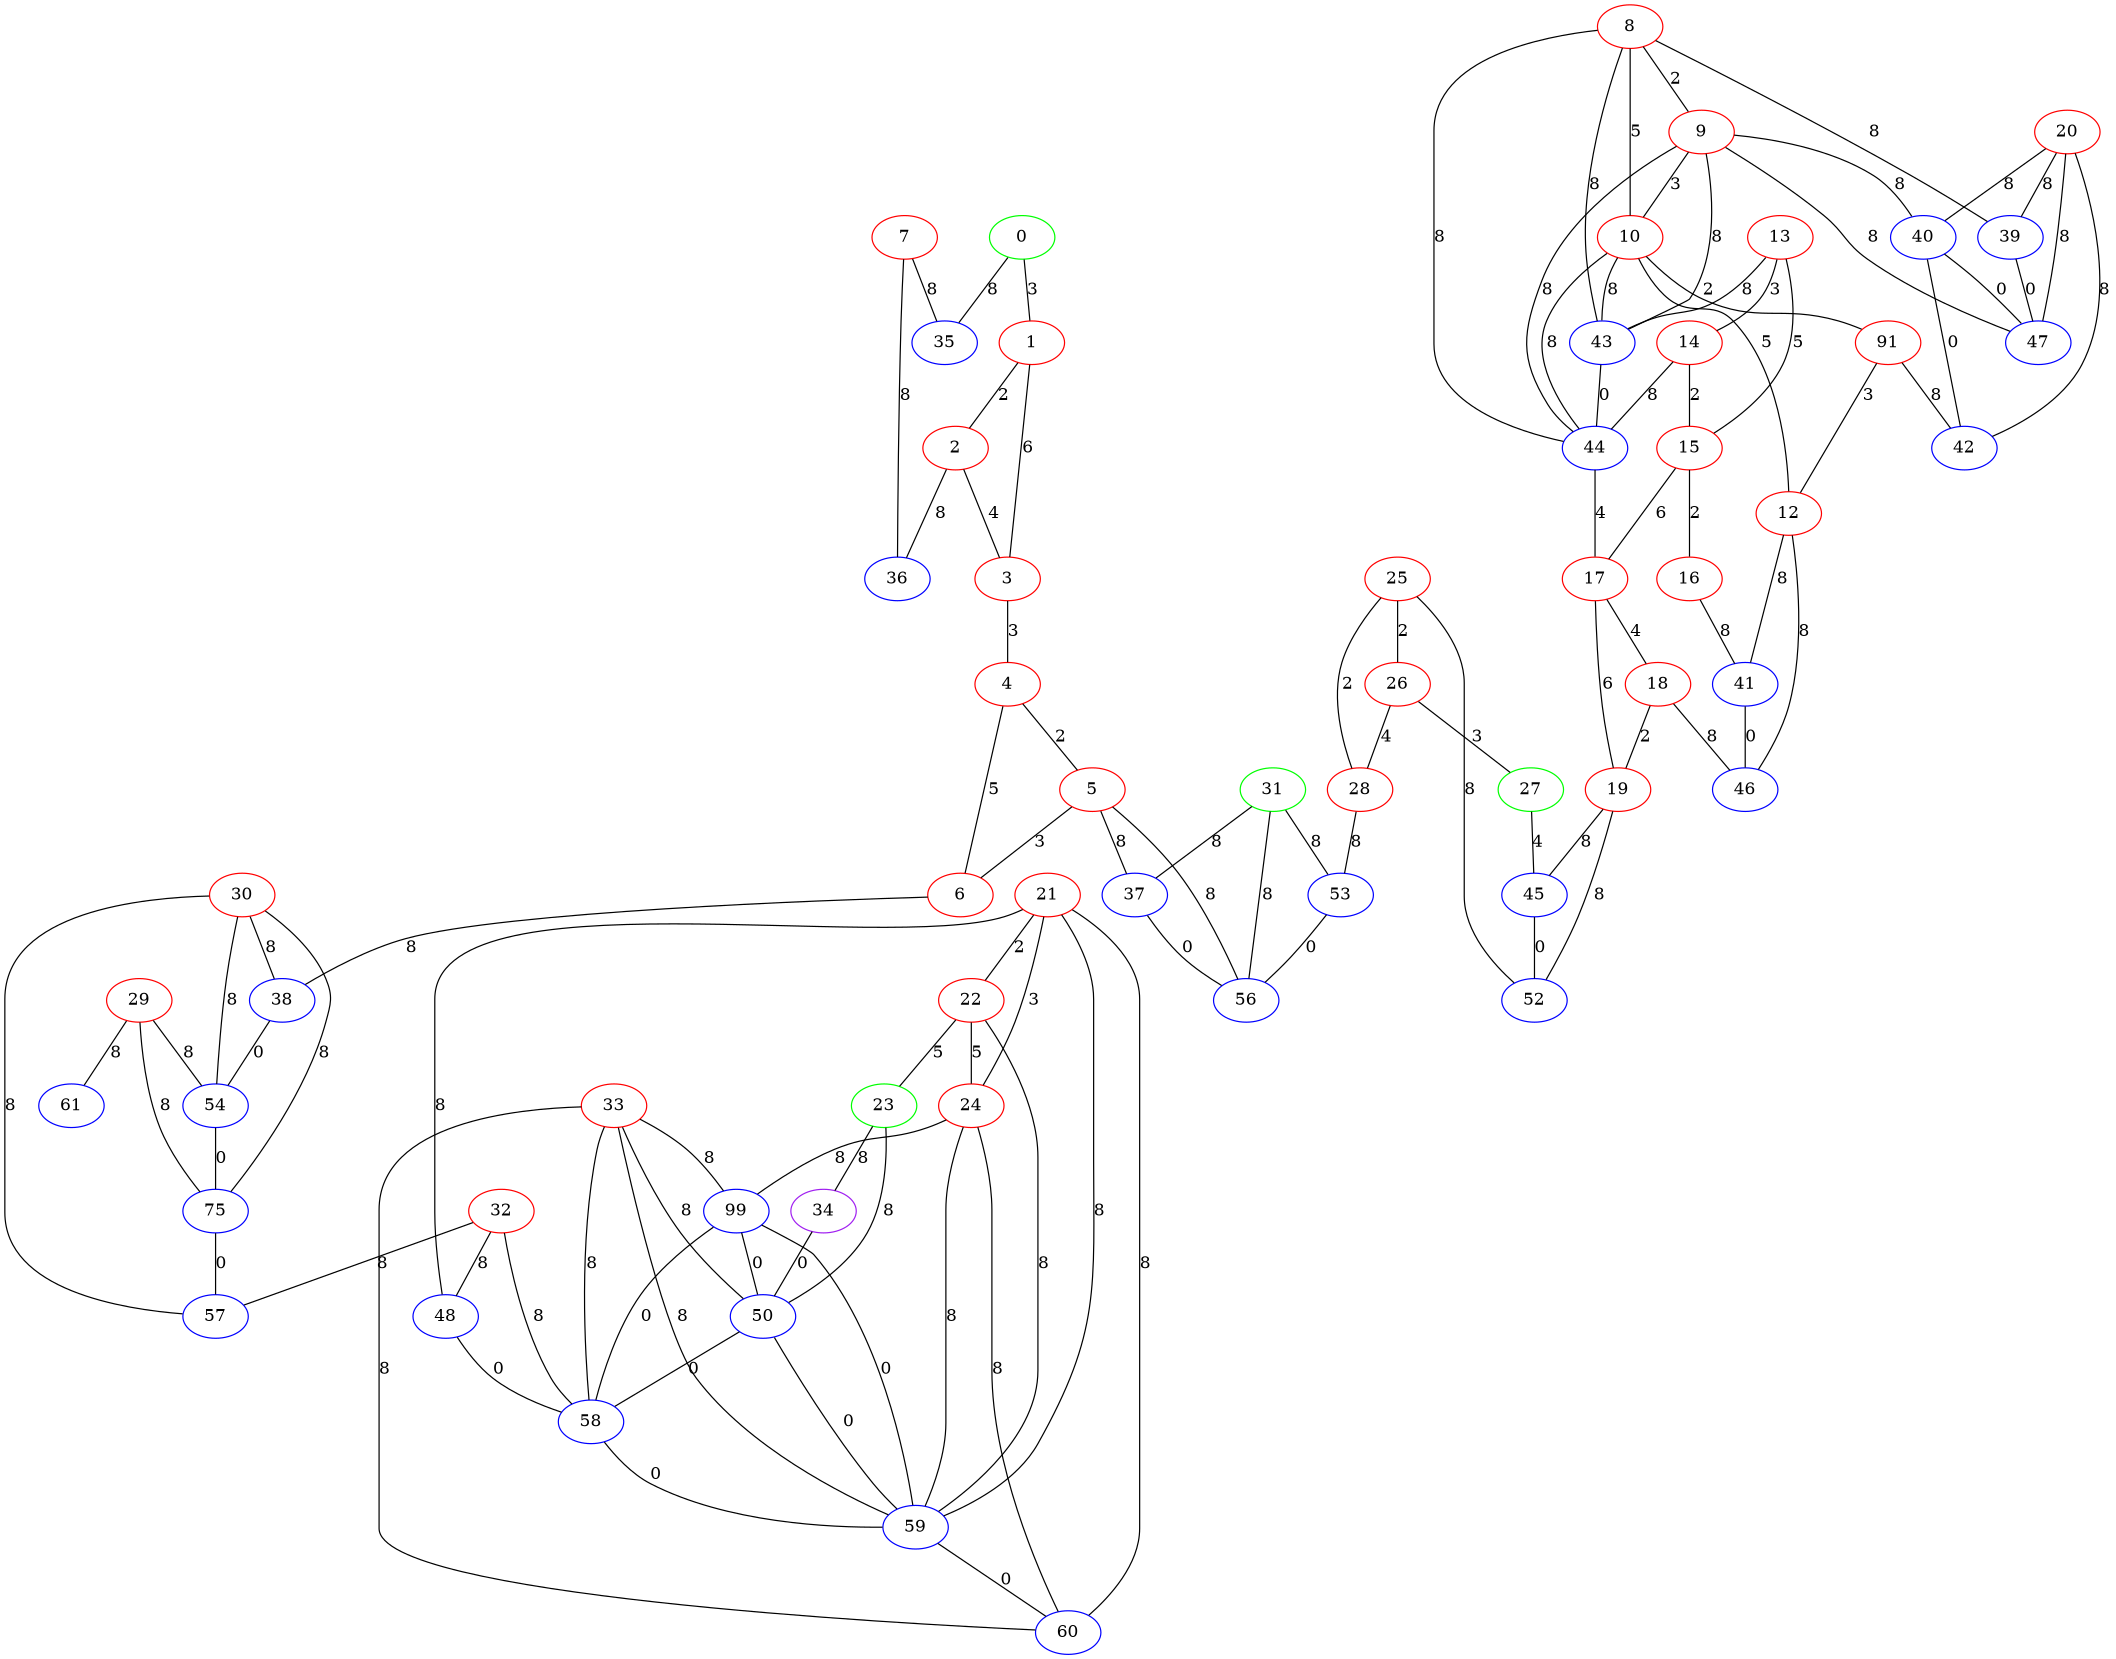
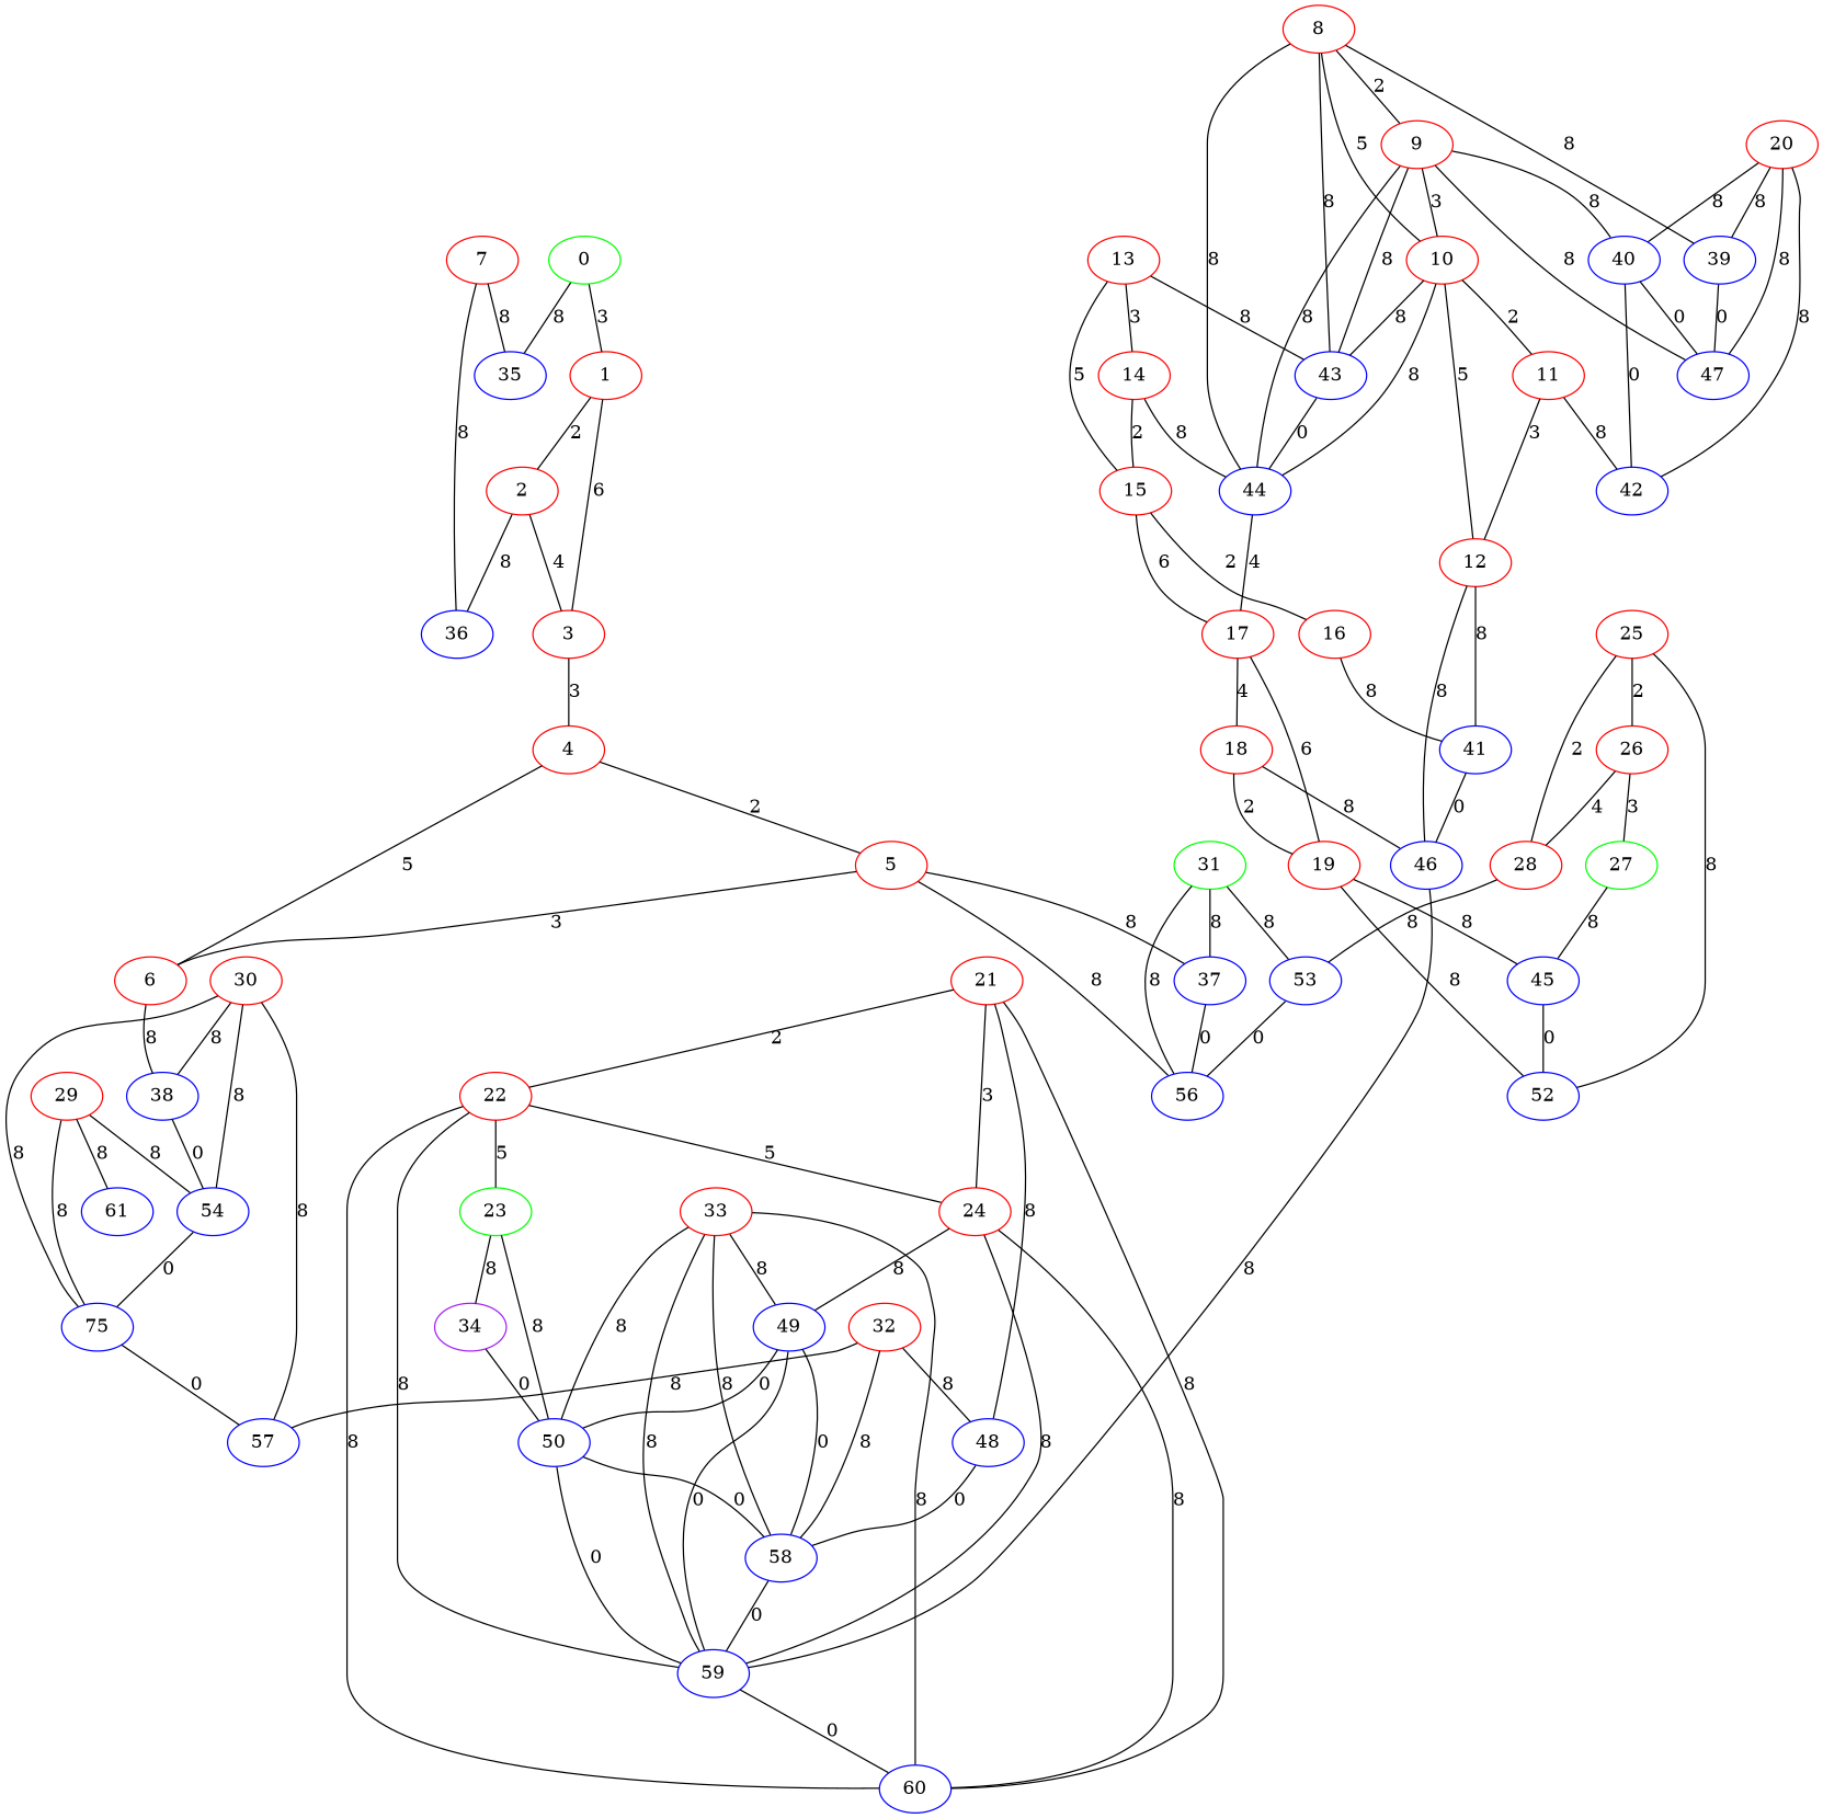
  graph {
    node [color=red weight=1]
    0 [color=green weight=2]
    1
    35 [color=blue weight=3]
    2
    3
    36 [color=blue weight=3]
    4
    5
    6
    37 [color=blue weight=3]
    56 [color=blue weight=3]
    38 [color=blue weight=3]
    54 [color=blue weight=3]
    7
    8
    9
    10
    39 [color=blue weight=3]
    43 [color=blue weight=3]
    44 [color=blue weight=3]
    40 [color=blue weight=3]
    47 [color=blue weight=3]
-   11 [label=91]
+   11
    12
    17
    42 [color=blue weight=3]
    41 [color=blue weight=3]
    46 [color=blue weight=3]
    13
    14
    15
    16
    18
    19
    45 [color=blue weight=3]
    52 [color=blue weight=3]
    20
    21
    22
    24
    48 [color=blue weight=3]
    59 [color=blue weight=3]
    60 [color=blue weight=3]
    23 [color=green weight=2]
-   49 [color=blue weight=3 label=99]
+   49 [color=blue weight=3]
    58 [color=blue weight=3]
    34 [color=purple weight=4]
    50 [color=blue weight=3]
    25
    26
    28
    27 [color=green weight=2]
    53 [color=blue weight=3]
    n54 [color=blue label=61 weight=3]
    29
    n56 [color=blue label=75 weight=3]
    57 [color=blue weight=3]
    30
    31 [color=green weight=2]
    32
    33
    0 -- 1 [label=3]
    0 -- 35 [label=8]
    1 -- 2 [label=2]
    1 -- 3 [label=6]
    2 -- 3 [label=4]
    2 -- 36 [label=8]
    3 -- 4 [label=3]
    4 -- 5 [label=2]
    4 -- 6 [label=5]
    5 -- 6 [label=3]
    5 -- 37 [label=8]
    5 -- 56 [label=8]
    6 -- 38 [label=8]
    37 -- 56 [label=0]
    38 -- 54 [label=0]
    54 -- n56 [label=0]
    7 -- 35 [label=8]
    7 -- 36 [label=8]
    8 -- 9 [label=2]
    8 -- 10 [label=5]
    8 -- 39 [label=8]
    8 -- 43 [label=8]
    8 -- 44 [label=8]
    9 -- 10 [label=3]
    9 -- 43 [label=8]
    9 -- 44 [label=8]
    9 -- 40 [label=8]
    9 -- 47 [label=8]
    10 -- 43 [label=8]
    10 -- 44 [label=8]
    10 -- 11 [label=2]
    10 -- 12 [label=5]
    39 -- 47 [label=0]
    43 -- 44 [label=0]
    44 -- 17 [label=4]
    40 -- 47 [label=0]
    40 -- 42 [label=0]
    11 -- 12 [label=3]
    11 -- 42 [label=8]
    12 -- 41 [label=8]
    12 -- 46 [label=8]
    17 -- 18 [label=4]
    17 -- 19 [label=6]
    41 -- 46 [label=0]
    13 -- 43 [label=8]
    13 -- 14 [label=3]
    13 -- 15 [label=5]
    14 -- 44 [label=8]
    14 -- 15 [label=2]
    15 -- 17 [label=6]
    15 -- 16 [label=2]
    16 -- 41 [label=8]
    18 -- 46 [label=8]
    18 -- 19 [label=2]
    19 -- 45 [label=8]
    19 -- 52 [label=8]
    45 -- 52 [label=0]
    20 -- 39 [label=8]
    20 -- 40 [label=8]
    20 -- 47 [label=8]
    20 -- 42 [label=8]
    21 -- 22 [label=2]
    21 -- 24 [label=3]
    21 -- 48 [label=8]
-   21 -- 59 [label=8]
+   46 -- 59 [label=8]
    21 -- 60 [label=8]
    22 -- 24 [label=5]
    22 -- 59 [label=8]
+   22 -- 60 [label=8]
    22 -- 23 [label=5]
    24 -- 59 [label=8]
    24 -- 60 [label=8]
    24 -- 49 [label=8]
    48 -- 58 [label=0]
    59 -- 60 [label=0]
    23 -- 34 [label=8]
    23 -- 50 [label=8]
    49 -- 59 [label=0]
    49 -- 58 [label=0]
    49 -- 50 [label=0]
    58 -- 59 [label=0]
    34 -- 50 [label=0]
    50 -- 59 [label=0]
    50 -- 58 [label=0]
    25 -- 52 [label=8]
    25 -- 26 [label=2]
    25 -- 28 [label=2]
    26 -- 28 [label=4]
    26 -- 27 [label=3]
    28 -- 53 [label=8]
-   27 -- 45 [label=4]
+   27 -- 45 [label=8]
    53 -- 56 [label=0]
    29 -- 54 [label=8]
    29 -- n54 [label=8]
    29 -- n56 [label=8]
    n56 -- 57 [label=0]
    30 -- 38 [label=8]
    30 -- 54 [label=8]
    30 -- n56 [label=8]
    30 -- 57 [label=8]
    31 -- 37 [label=8]
    31 -- 56 [label=8]
    31 -- 53 [label=8]
    32 -- 48 [label=8]
    32 -- 58 [label=8]
    32 -- 57 [label=8]
    33 -- 59 [label=8]
    33 -- 60 [label=8]
    33 -- 49 [label=8]
    33 -- 58 [label=8]
    33 -- 50 [label=8]
  }
